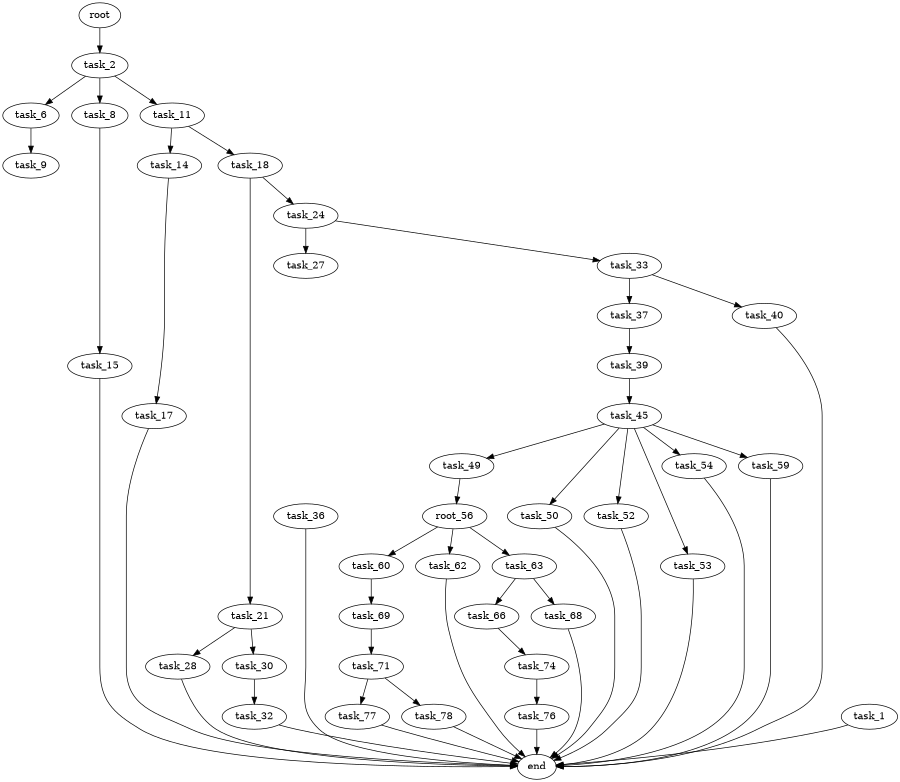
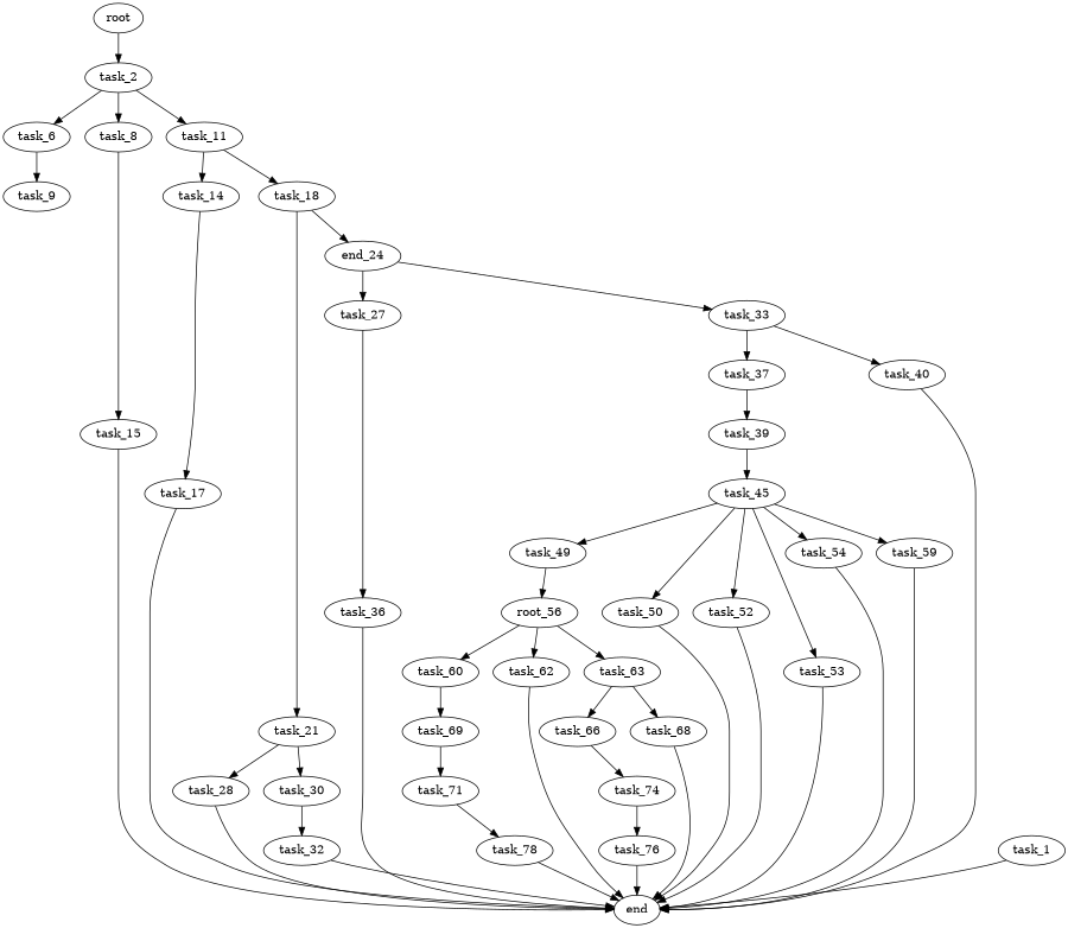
  digraph {
    root
    task_2
    task_1
    end
    task_6
    task_8
    task_11
    task_9
    task_15
    task_14
    task_18
    task_17
    task_21
-   task_24
+   task_24 [label=end_24]
    task_28
    task_30
    task_27
    task_33
    task_32
    task_36
    task_37
    task_40
    task_39
    n24 [label=task_45]
    task_49
    task_50
    task_52
    task_53
    task_54
    n30 [label=task_59]
    n31 [label=root_56]
    task_60
    task_62
    task_63
    task_69
    task_66
    task_68
    task_71
    task_74
    task_76
-   task_77
    task_78
    root -> task_2
    task_2 -> task_6
    task_2 -> task_8
    task_2 -> task_11
    task_1 -> end
    task_6 -> task_9
    task_8 -> task_15
    task_11 -> task_14
    task_11 -> task_18
    task_15 -> end
    task_14 -> task_17
    task_18 -> task_21
    task_18 -> task_24
    task_17 -> end
    task_21 -> task_28
    task_21 -> task_30
    task_24 -> task_27
    task_24 -> task_33
    task_28 -> end
    task_30 -> task_32
+   task_27 -> task_36
    task_33 -> task_37
    task_33 -> task_40
    task_32 -> end
    task_36 -> end
    task_37 -> task_39
    task_40 -> end
    task_39 -> n24
    n24 -> task_49
    n24 -> task_50
    n24 -> task_52
    n24 -> task_53
    n24 -> task_54
    n24 -> n30
    task_49 -> n31
    task_50 -> end
    task_52 -> end
    task_53 -> end
    task_54 -> end
    n30 -> end
    n31 -> task_60
    n31 -> task_62
    n31 -> task_63
    task_60 -> task_69
    task_62 -> end
    task_63 -> task_66
    task_63 -> task_68
    task_69 -> task_71
    task_66 -> task_74
    task_68 -> end
-   task_71 -> task_77
    task_71 -> task_78
    task_74 -> task_76
    task_76 -> end
-   task_77 -> end
    task_78 -> end
  }
